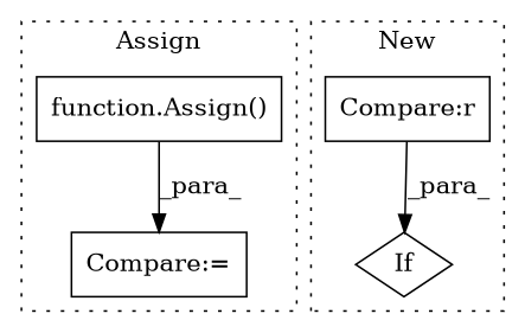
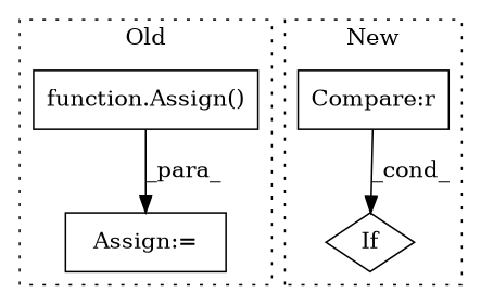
  digraph {
    node [l=3 shape=box]
    n1 [a=75 l=7 label="function.Assign()" s=2779]
-   n2 [a=68 label="Compare:=" s=2776]
+   n2 [a=68 label="Assign:=" s=2776]
    n3 [a=96 label=If s=2932 shape=diamond]
    n4 [a=40 l=19 label="Compare:r" s=2935]
    subgraph cluster_1 {
-     label=Assign
+     label=Old
      style=dotted
      n1
      n2
    }
    subgraph cluster_2 {
      label=New
      style=dotted
      n3
      n4
    }
    n1 -> n2 [label=_para_]
-   n4 -> n3 [label=_para_]
+   n4 -> n3 [label=_cond_]
  }
